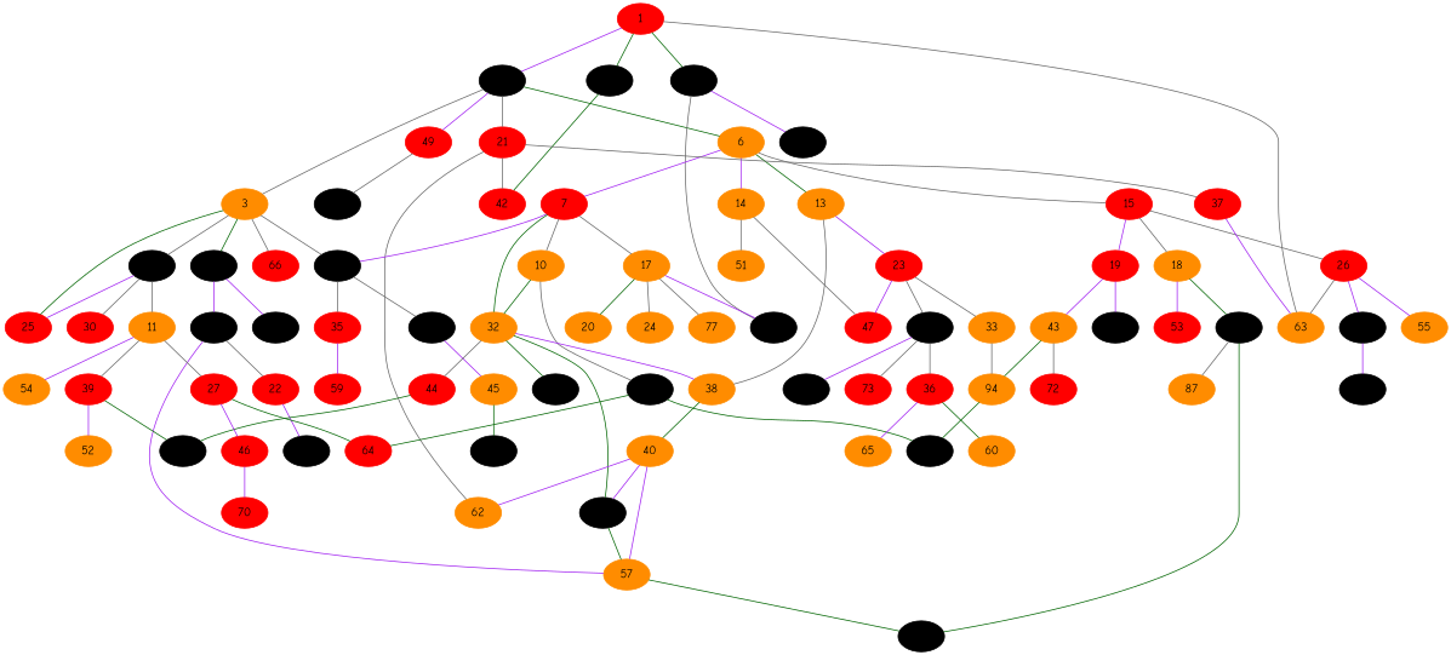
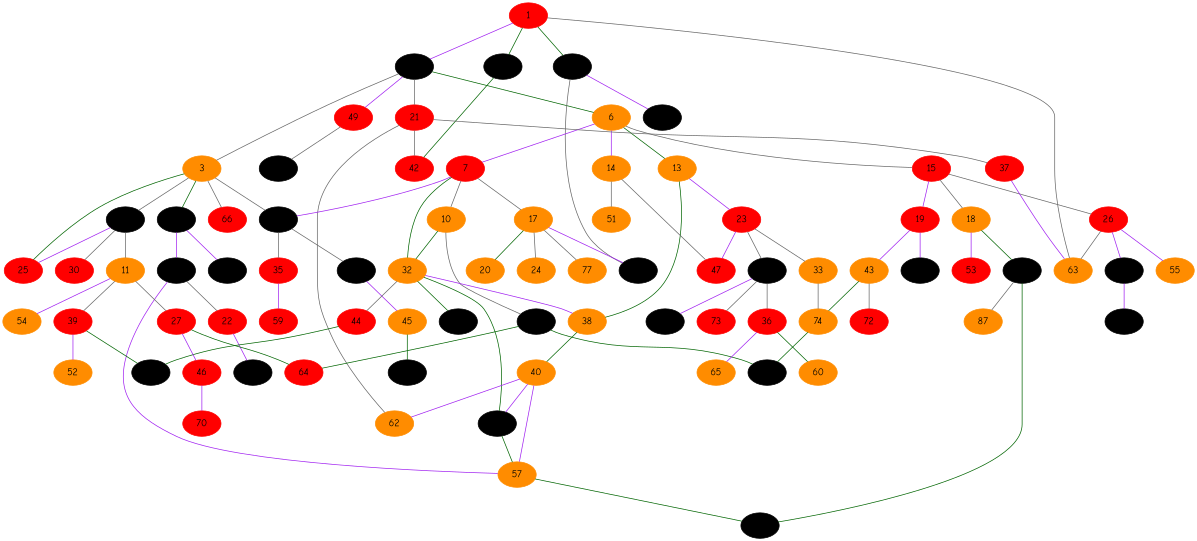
  graph {
    fontname="Comic Neue"
    node [color=darkorange fontname="Comic Neue" style=filled]
    edge [color=gray40 fontname="Comic Neue"]
    1 [color=red]
    2 [color=black]
    4 [color=black]
    28 [color=black]
    63
    3
    6
    21 [color=red]
    49 [color=red]
    61 [color=black]
    69 [color=black]
    42 [color=red]
    5 [color=black]
    8 [color=black]
    9 [color=black]
    25 [color=red]
    66 [color=red]
    7 [color=red]
    13
    14
    15 [color=red]
    37 [color=red]
    62
    56 [color=black]
    16 [color=black]
    29 [color=black]
    12 [color=black]
    35 [color=red]
    11
    30 [color=red]
    22 [color=red]
    57
    10
    17
    32
    23 [color=red]
    38
    47 [color=red]
    51
    18
    19 [color=red]
    26 [color=red]
    58 [color=black]
    20
    24
    77
    41 [color=black]
    44 [color=red]
    50 [color=black]
    45
    59 [color=red]
    27 [color=red]
    39 [color=red]
    54
    64 [color=red]
    75 [color=black]
    46 [color=red]
    52
    76 [color=black]
    68 [color=black]
    33
    34 [color=black]
    40
    53 [color=red]
    67 [color=black]
    43
    78 [color=black]
    31 [color=black]
    55
    79 [color=black]
    80 [color=black]
    n72 [label=87]
-   74 [label=94]
+   74
    72 [color=red]
    36 [color=red]
    48 [color=black]
    73 [color=red]
    71 [color=black]
    70 [color=red]
    60
    65
    1 -- 2 [color=purple]
    1 -- 4 [color=darkgreen]
    1 -- 28 [color=darkgreen]
    1 -- 63
    2 -- 3
    2 -- 6 [color=darkgreen]
    2 -- 21
    2 -- 49 [color=purple]
    4 -- 61
    4 -- 69 [color=purple]
    28 -- 42 [color=darkgreen]
    3 -- 5 [color=darkgreen]
    3 -- 8
    3 -- 9
    3 -- 25 [color=darkgreen]
    3 -- 66
    6 -- 7 [color=purple]
    6 -- 13 [color=darkgreen]
    6 -- 14 [color=purple]
    6 -- 15
    21 -- 42
    21 -- 37
    21 -- 62
    49 -- 56
    5 -- 16 [color=purple]
    5 -- 29 [color=purple]
    8 -- 12
    8 -- 35
    9 -- 25 [color=purple]
    9 -- 11
    9 -- 30
    7 -- 8 [color=purple]
    7 -- 10
    7 -- 17
    7 -- 32 [color=darkgreen]
    13 -- 23 [color=purple]
-   13 -- 38
+   13 -- 38 [color=darkgreen]
    14 -- 47
    14 -- 51
    15 -- 18
    15 -- 19 [color=purple]
    15 -- 26
    37 -- 63 [color=purple]
    16 -- 22
    16 -- 57 [color=purple]
    12 -- 45 [color=purple]
    35 -- 59 [color=purple]
    11 -- 27
    11 -- 39
    11 -- 54 [color=purple]
    22 -- 79 [color=purple]
    57 -- 80 [color=darkgreen]
    10 -- 32 [color=darkgreen]
    10 -- 58
    17 -- 61 [color=purple]
    17 -- 20 [color=darkgreen]
    17 -- 24
    17 -- 77
    32 -- 38 [color=purple]
    32 -- 41 [color=darkgreen]
    32 -- 44
    32 -- 50 [color=darkgreen]
    23 -- 47 [color=purple]
    23 -- 33
    23 -- 34
    38 -- 40 [color=darkgreen]
    18 -- 53 [color=purple]
    18 -- 67 [color=darkgreen]
    19 -- 43 [color=purple]
    19 -- 78 [color=purple]
    26 -- 63
    26 -- 31 [color=purple]
    26 -- 55 [color=purple]
    58 -- 64 [color=darkgreen]
    58 -- 75 [color=darkgreen]
    44 -- 76 [color=darkgreen]
    50 -- 57 [color=darkgreen]
    45 -- 68 [color=darkgreen]
    27 -- 64 [color=darkgreen]
    27 -- 46 [color=purple]
    39 -- 52 [color=purple]
    39 -- 76 [color=darkgreen]
    46 -- 70 [color=purple]
    33 -- 74
    34 -- 36
    34 -- 48 [color=purple]
    34 -- 73
    40 -- 62 [color=purple]
    40 -- 57 [color=purple]
    40 -- 50 [color=purple]
    67 -- 80 [color=darkgreen]
    67 -- n72
    43 -- 74 [color=darkgreen]
    43 -- 72
    31 -- 71 [color=purple]
    74 -- 75 [color=darkgreen]
    36 -- 60 [color=darkgreen]
    36 -- 65 [color=purple]
  }
